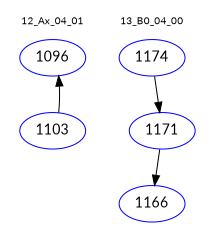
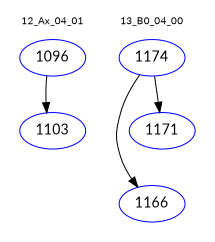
  digraph {
    fontname=Lato
    node [color=blue fontname=Lato]
    edge [color=black fontname=Lato]
    n1 [label=1096]
    n2 [label=1103]
    n3 [label=1174]
    n4 [label=1166]
    n5 [label=1171]
    subgraph cluster_1 {
      color=white
      fontsize=10
      label="12_Ax_04_01"
      n1
      n2
    }
    subgraph cluster_2 {
      color=white
      fontsize=10
      label="13_B0_04_00"
      n3
      n4
      n5
    }
-   n2 -> n1
-   n5 -> n4
+   n1 -> n2
+   n3 -> n4
    n3 -> n5
  }
